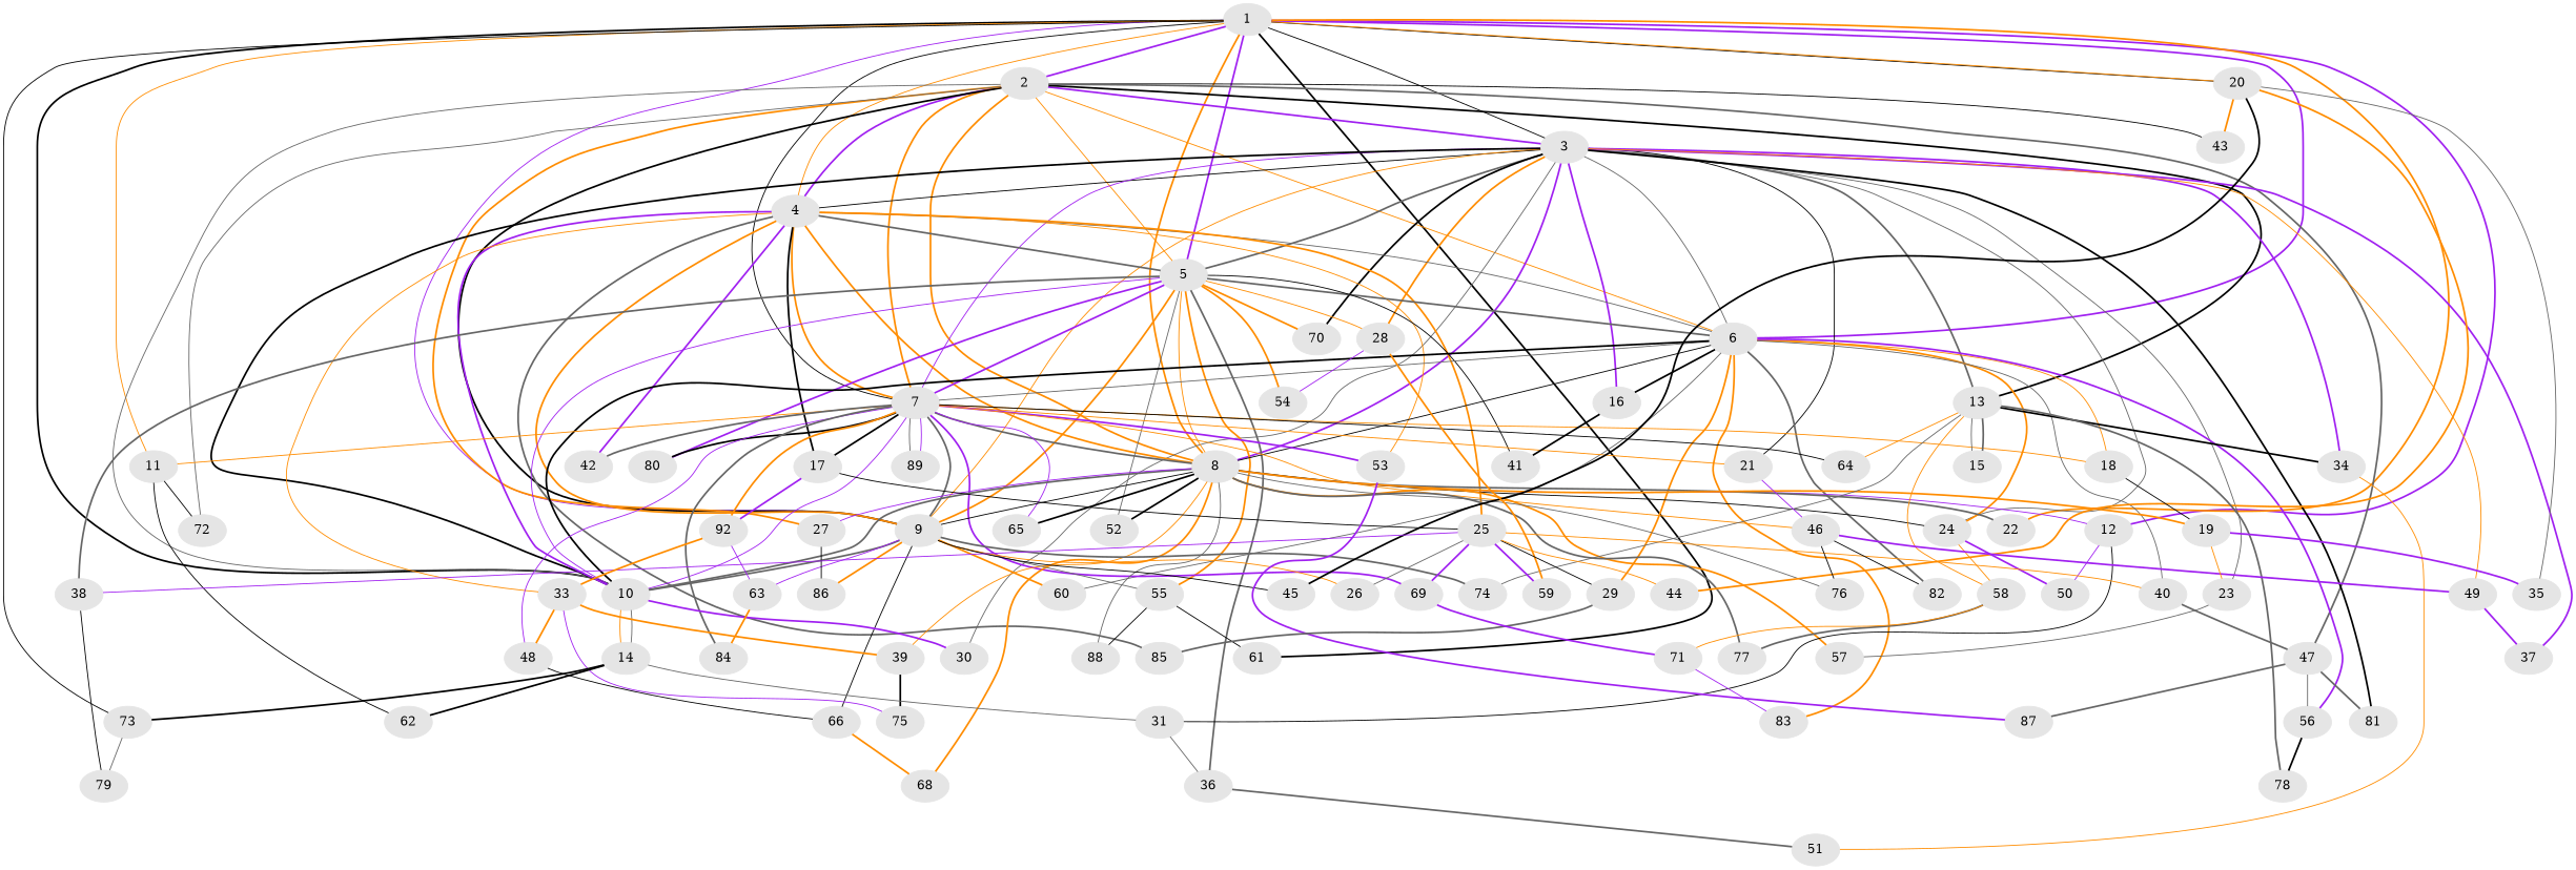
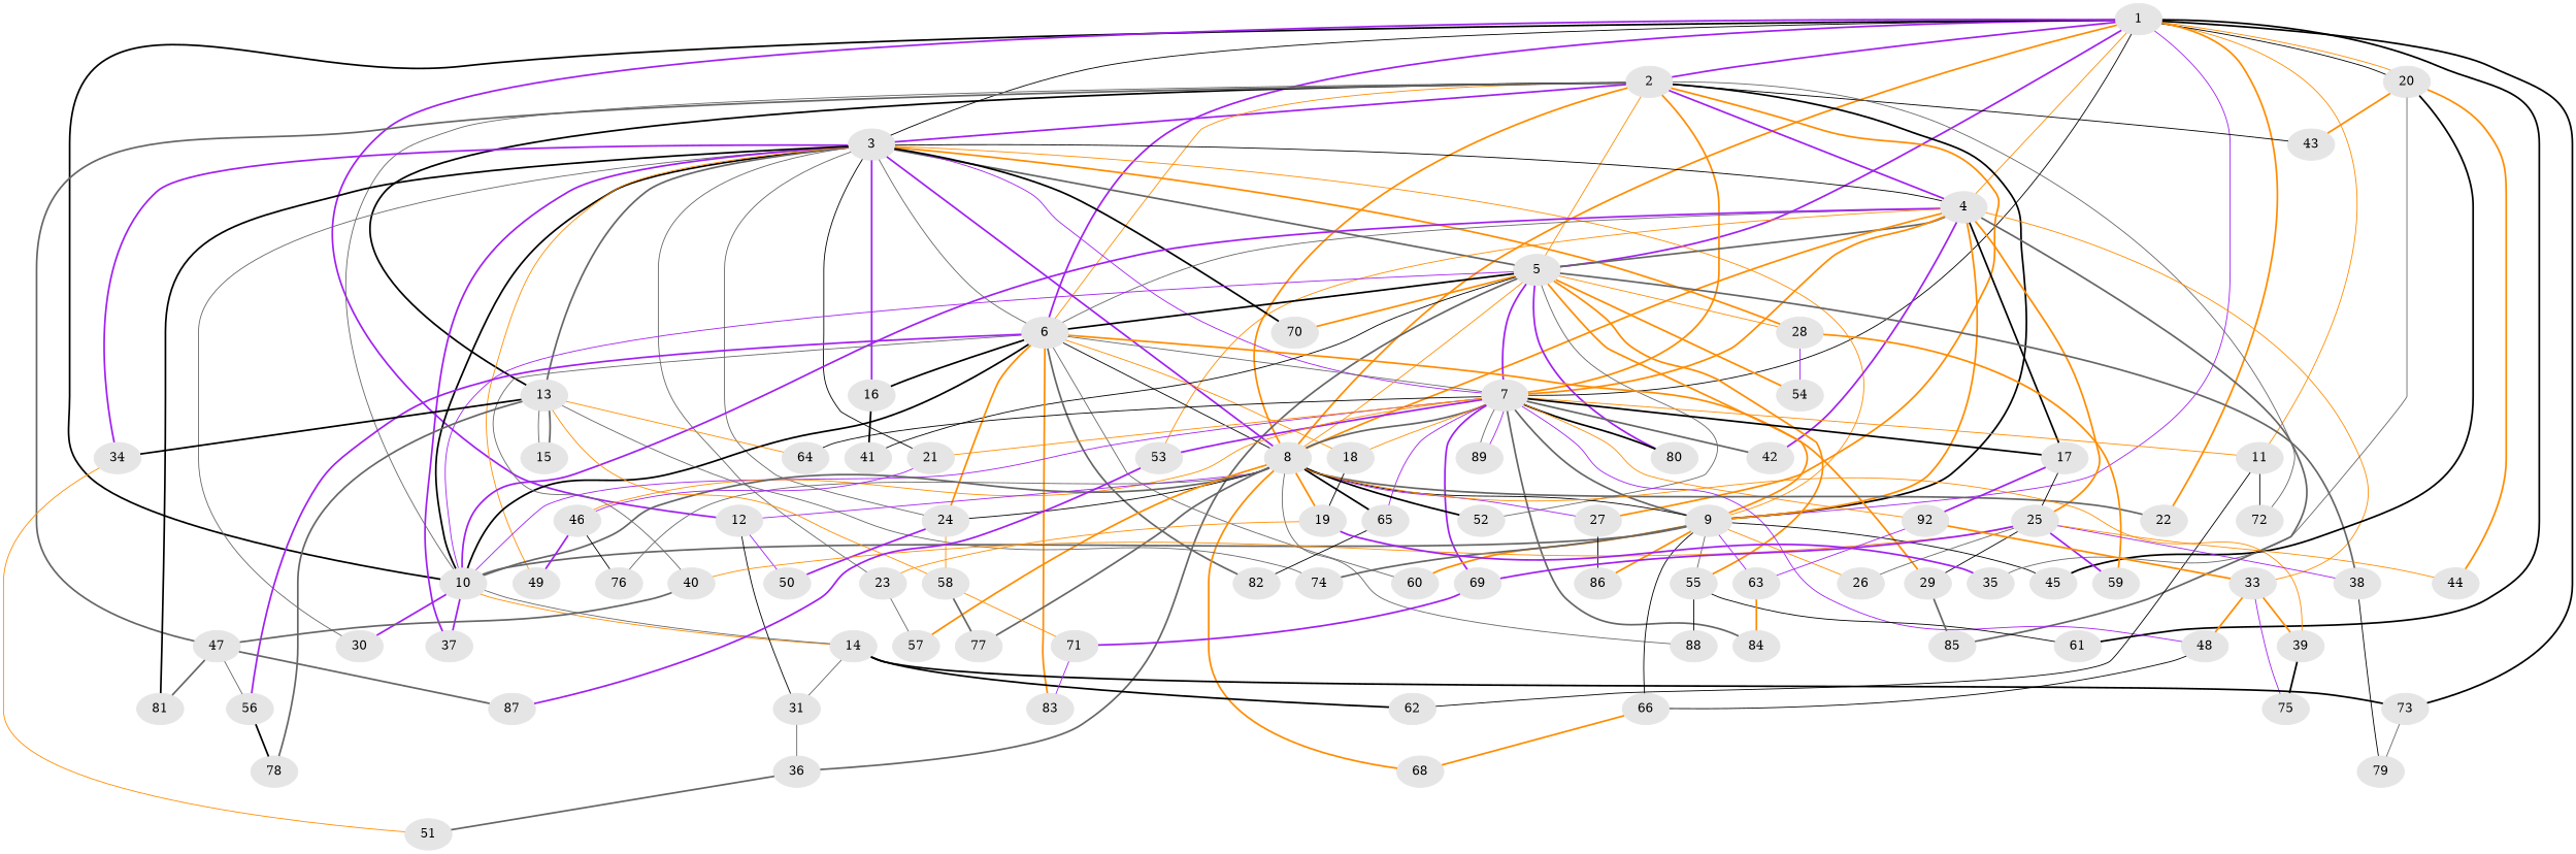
  graph {
    node [color=gray90 style=filled]
    edge [color=darkorange style=bold]
    1
    2
    3
    4
    5
    6
    7
    8
    9
    10
    11
    12
    20
    22
    61
    73
    13
    27
    43
    47
    72
    16
    21
    23
    24
    28
    30
    34
    37
    49
    70
    81
    17
    25
    33
    42
    53
    85
    36
    38
    41
    52
    54
    55
    80
    18
    29
    40
    56
    60
    82
    83
    n53 [label=92]
    46
    48
    64
    65
    69
    84
    89
    19
    39
    57
    68
    76
    77
    88
    26
    45
    63
    66
    74
    86
    14
    62
    31
    50
    35
    44
    79
    15
    58
    78
    87
    59
    51
    75
    71
    1 -- 2 [color=purple]
    1 -- 3 [color=black style=solid]
    1 -- 4 [style=solid]
    1 -- 5 [color=purple]
    1 -- 6 [color=purple]
    1 -- 7 [color=black style=solid]
    1 -- 8
    1 -- 9 [color=purple style=solid]
    1 -- 10 [color=black]
    1 -- 11 [style=solid]
    1 -- 12 [color=purple]
    1 -- 20 [color=black style=solid]
    1 -- 20 [style=solid]
    1 -- 22
    1 -- 61 [color=black]
-   1 -- 73 [color=black style=solid]
+   1 -- 73 [color=black]
    2 -- 3 [color=purple]
    2 -- 4 [color=purple]
    2 -- 5 [style=solid]
    2 -- 6 [style=solid]
    2 -- 7
    2 -- 8
    2 -- 9 [color=black]
    2 -- 10 [color=gray40 style=solid]
    2 -- 13 [color=black]
    2 -- 27
    2 -- 43 [color=black style=solid]
    2 -- 47 [color=gray40]
    2 -- 72 [color=gray40 style=solid]
    3 -- 4 [color=black style=solid]
    3 -- 5 [color=gray40]
    3 -- 6 [color=gray40 style=solid]
    3 -- 7 [color=purple style=solid]
    3 -- 8 [color=purple]
    3 -- 9 [style=solid]
    3 -- 10 [color=black]
    3 -- 13 [color=gray40]
    3 -- 16 [color=purple]
    3 -- 21 [color=black style=solid]
    3 -- 23 [color=gray40 style=solid]
    3 -- 24 [color=gray40 style=solid]
    3 -- 28
    3 -- 30 [color=gray40 style=solid]
    3 -- 34 [color=purple]
    3 -- 37 [color=purple]
    3 -- 49 [style=solid]
    3 -- 70 [color=black]
    3 -- 81 [color=black]
    4 -- 5 [color=gray40]
    4 -- 6 [color=gray40 style=solid]
    4 -- 7
    4 -- 8
    4 -- 9
    4 -- 10 [color=purple]
    4 -- 17 [color=black]
    4 -- 25
    4 -- 33 [style=solid]
    4 -- 42 [color=purple]
    4 -- 53 [style=solid]
    4 -- 85 [color=gray40]
-   5 -- 6 [color=gray40]
+   5 -- 6 [color=black]
    5 -- 7 [color=purple]
    5 -- 8 [style=solid]
    5 -- 9
    5 -- 10 [color=purple style=solid]
    5 -- 28 [style=solid]
    5 -- 70
    5 -- 36 [color=gray40]
    5 -- 38 [color=gray40]
    5 -- 41 [color=black style=solid]
    5 -- 52 [color=gray40 style=solid]
    5 -- 54
    5 -- 55
    5 -- 80 [color=purple]
    6 -- 7 [color=gray40 style=solid]
    6 -- 8 [color=black style=solid]
    6 -- 10 [color=black]
    6 -- 16 [color=black]
    6 -- 24
    6 -- 18 [style=solid]
    6 -- 29
    6 -- 40 [color=gray40 style=solid]
    6 -- 56 [color=purple]
    6 -- 60 [color=gray40 style=solid]
    6 -- 82 [color=gray40]
    6 -- 83
    7 -- 8 [color=gray40]
    7 -- 9 [color=gray40]
    7 -- 10 [color=purple style=solid]
    7 -- 11 [style=solid]
    7 -- 21 [style=solid]
    7 -- 17 [color=black]
    7 -- 42 [color=gray40]
    7 -- 53 [color=purple]
    7 -- 80 [color=black]
    7 -- 18 [style=solid]
-   7 -- n53
+   7 -- n53 [style=solid]
    7 -- 46 [style=solid]
    7 -- 48 [color=purple style=solid]
    7 -- 64 [color=black style=solid]
    7 -- 65 [color=purple style=solid]
    7 -- 69 [color=purple]
    7 -- 84 [color=gray40]
    7 -- 89 [color=gray40 style=solid]
    7 -- 89 [color=purple style=solid]
    8 -- 9 [color=black style=solid]
    8 -- 10 [color=gray40]
    8 -- 12 [color=purple style=solid]
    8 -- 22 [color=gray40]
    8 -- 27 [color=purple style=solid]
    8 -- 24 [color=black style=solid]
    8 -- 52 [color=black]
    8 -- 65 [color=black]
    8 -- 19
    8 -- 39 [style=solid]
    8 -- 57
    8 -- 68
    8 -- 76 [color=gray40 style=solid]
    8 -- 77 [color=gray40]
    8 -- 88 [color=gray40 style=solid]
    9 -- 10 [color=gray40]
    9 -- 55 [color=gray40 style=solid]
    9 -- 60
    9 -- 26 [style=solid]
    9 -- 45 [color=black style=solid]
    9 -- 63 [color=purple style=solid]
    9 -- 66 [color=black style=solid]
    9 -- 74 [color=gray40]
    9 -- 86
    10 -- 30 [color=purple]
-   49 -- 37 [color=purple]
+   10 -- 37 [color=purple]
    10 -- 14 [style=solid]
    10 -- 14 [color=gray40 style=solid]
    11 -- 72 [color=black style=solid]
    11 -- 62 [color=black style=solid]
    12 -- 31 [color=black style=solid]
    12 -- 50 [color=purple style=solid]
    20 -- 43
    20 -- 45 [color=black]
    20 -- 35 [color=gray40 style=solid]
    20 -- 44
    73 -- 79 [color=gray40 style=solid]
    13 -- 34 [color=black]
    13 -- 64 [style=solid]
    13 -- 74 [color=gray40 style=solid]
    13 -- 15 [color=gray40 style=solid]
    13 -- 15 [color=gray40]
    13 -- 58 [style=solid]
    13 -- 78 [color=gray40]
    27 -- 86 [color=black style=solid]
    47 -- 81 [color=gray40]
    47 -- 56 [color=gray40 style=solid]
    47 -- 87 [color=gray40]
    16 -- 41 [color=black]
    21 -- 46 [color=purple style=solid]
    23 -- 57 [color=gray40 style=solid]
    24 -- 50 [color=purple]
    24 -- 58 [style=solid]
    28 -- 54 [color=purple style=solid]
    28 -- 59
    34 -- 51 [style=solid]
    17 -- 25 [color=black style=solid]
    17 -- n53 [color=purple]
    25 -- 38 [color=purple style=solid]
    25 -- 29 [color=black style=solid]
    25 -- 40 [style=solid]
    25 -- 69 [color=purple]
    25 -- 26 [color=gray40 style=solid]
    25 -- 44 [style=solid]
    25 -- 59 [color=purple]
    33 -- 48
    33 -- 39
    33 -- 75 [color=purple style=solid]
    53 -- 87 [color=purple]
    36 -- 51 [color=gray40]
    38 -- 79 [color=black style=solid]
    55 -- 61 [color=black style=solid]
    55 -- 88 [color=black style=solid]
    18 -- 19 [color=black style=solid]
    29 -- 85 [color=gray40]
    40 -- 47 [color=gray40]
    56 -- 78 [color=black]
    n53 -- 33
    n53 -- 63 [color=purple style=solid]
    46 -- 49 [color=purple]
-   46 -- 82 [color=black style=solid]
+   65 -- 82 [color=black style=solid]
    46 -- 76 [color=black style=solid]
    48 -- 66 [color=black style=solid]
    69 -- 71 [color=purple]
    19 -- 23 [style=solid]
    19 -- 35 [color=purple]
    39 -- 75 [color=black]
    63 -- 84
    66 -- 68
    14 -- 73 [color=black]
    14 -- 62 [color=black]
    14 -- 31 [color=gray40 style=solid]
    31 -- 36 [color=gray40 style=solid]
    58 -- 77 [color=gray40]
    58 -- 71 [style=solid]
    71 -- 83 [color=purple style=solid]
  }
